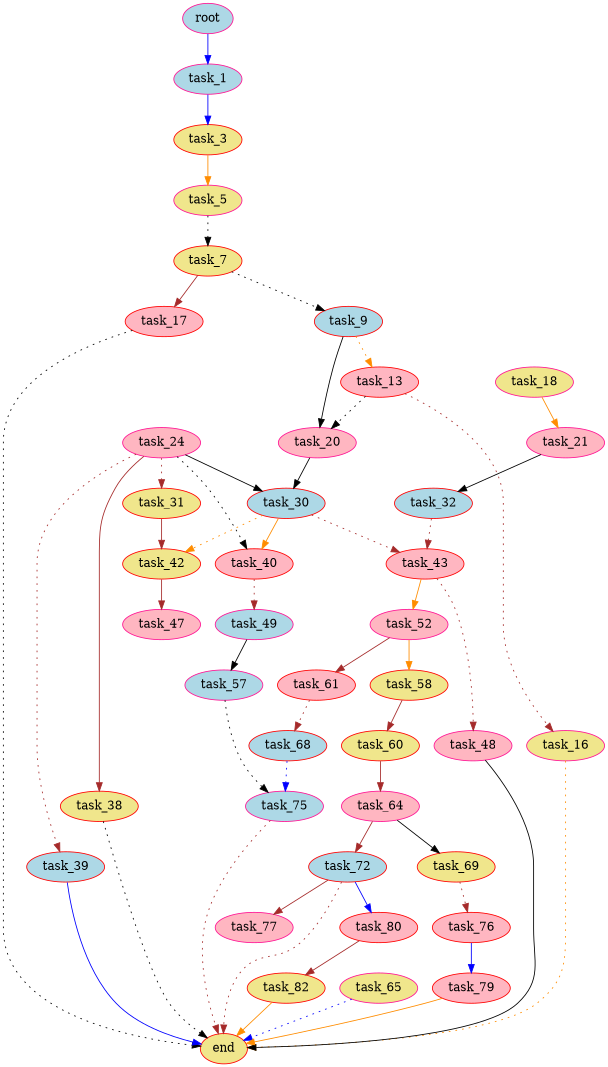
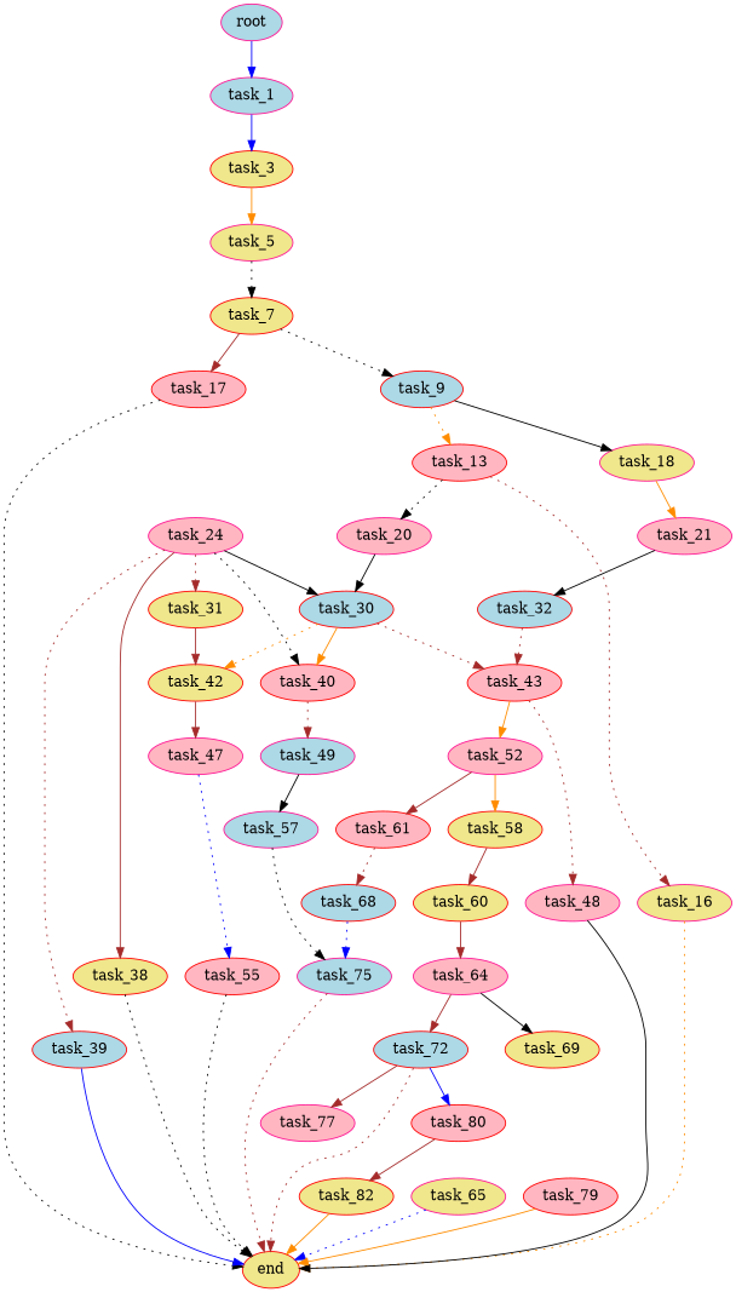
  digraph {
    node [color=red fillcolor=lightpink style=filled]
    edge [color=brown style=solid]
    root [color=deeppink fillcolor=lightblue]
    task_1 [color=deeppink fillcolor=lightblue]
    task_3 [fillcolor=khaki]
    task_5 [color=deeppink fillcolor=khaki]
    task_7 [fillcolor=khaki]
    task_9 [fillcolor=lightblue]
    task_17
    task_13
    task_18 [color=deeppink fillcolor=khaki]
    task_16 [color=deeppink fillcolor=khaki]
    task_20 [color=deeppink]
    end [fillcolor=khaki]
    task_21 [color=deeppink]
    task_30 [fillcolor=lightblue]
    task_32 [fillcolor=lightblue]
    task_24 [color=deeppink]
    task_31 [fillcolor=khaki]
    task_38 [fillcolor=khaki]
    task_39 [fillcolor=lightblue]
    task_40
    task_43
    task_42 [fillcolor=khaki]
    task_49 [color=deeppink fillcolor=lightblue]
    task_48 [color=deeppink]
    task_52 [color=deeppink]
    task_47 [color=deeppink]
    task_57 [color=deeppink fillcolor=lightblue]
+   task_55
    n29 [fillcolor=khaki label=task_58]
    task_61
    task_75 [color=deeppink fillcolor=lightblue]
    task_60 [fillcolor=khaki]
    task_68 [fillcolor=lightblue]
    task_65 [color=deeppink fillcolor=khaki]
    task_64 [color=deeppink]
    task_69 [fillcolor=khaki]
    task_72 [fillcolor=lightblue]
-   task_76
    task_77 [color=deeppink]
    task_80
    task_79
    task_82 [fillcolor=khaki]
    root -> task_1 [color=blue]
    task_1 -> task_3 [color=blue]
    task_3 -> task_5 [color=darkorange]
    task_5 -> task_7 [color=black style=dotted]
    task_7 -> task_9 [color=black style=dotted]
    task_7 -> task_17
    task_9 -> task_13 [color=darkorange style=dotted]
-   task_9 -> task_20 [color=black]
+   task_9 -> task_18 [color=black]
    task_17 -> end [color=black style=dotted]
    task_13 -> task_16 [style=dotted]
    task_13 -> task_20 [color=black style=dotted]
    task_18 -> task_21 [color=darkorange]
    task_16 -> end [color=darkorange style=dotted]
    task_20 -> task_30 [color=black]
    task_21 -> task_32 [color=black]
    task_30 -> task_40 [color=darkorange]
    task_30 -> task_43 [style=dotted]
    task_30 -> task_42 [color=darkorange style=dotted]
    task_32 -> task_43 [style=dotted]
    task_24 -> task_30 [color=black]
    task_24 -> task_31 [style=dotted]
    task_24 -> task_38
    task_24 -> task_39 [style=dotted]
    task_24 -> task_40 [color=black style=dotted]
    task_31 -> task_42
    task_38 -> end [color=black style=dotted]
    task_39 -> end [color=blue]
    task_40 -> task_49 [style=dotted]
    task_43 -> task_48 [style=dotted]
    task_43 -> task_52 [color=darkorange]
    task_42 -> task_47
    task_49 -> task_57 [color=black]
    task_48 -> end [color=black]
    task_52 -> n29 [color=darkorange]
    task_52 -> task_61
+   task_47 -> task_55 [color=blue style=dotted]
    task_57 -> task_75 [color=black style=dotted]
+   task_55 -> end [color=black style=dotted]
    n29 -> task_60
    task_61 -> task_68 [style=dotted]
    task_75 -> end [style=dotted]
    task_60 -> task_64
    task_68 -> task_75 [color=blue style=dotted]
    task_65 -> end [color=blue style=dotted]
    task_64 -> task_69 [color=black]
    task_64 -> task_72
-   task_69 -> task_76 [style=dotted]
    task_72 -> end [style=dotted]
    task_72 -> task_77
    task_72 -> task_80 [color=blue]
-   task_76 -> task_79 [color=blue]
    task_80 -> task_82
    task_79 -> end [color=darkorange]
    task_82 -> end [color=darkorange]
  }
